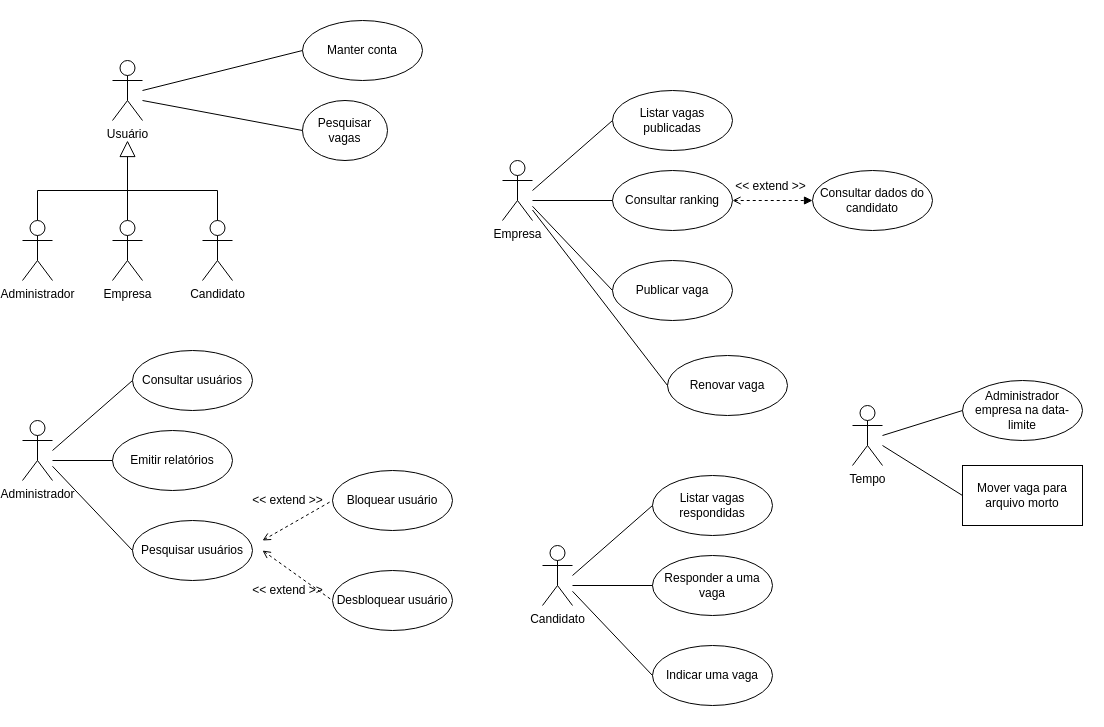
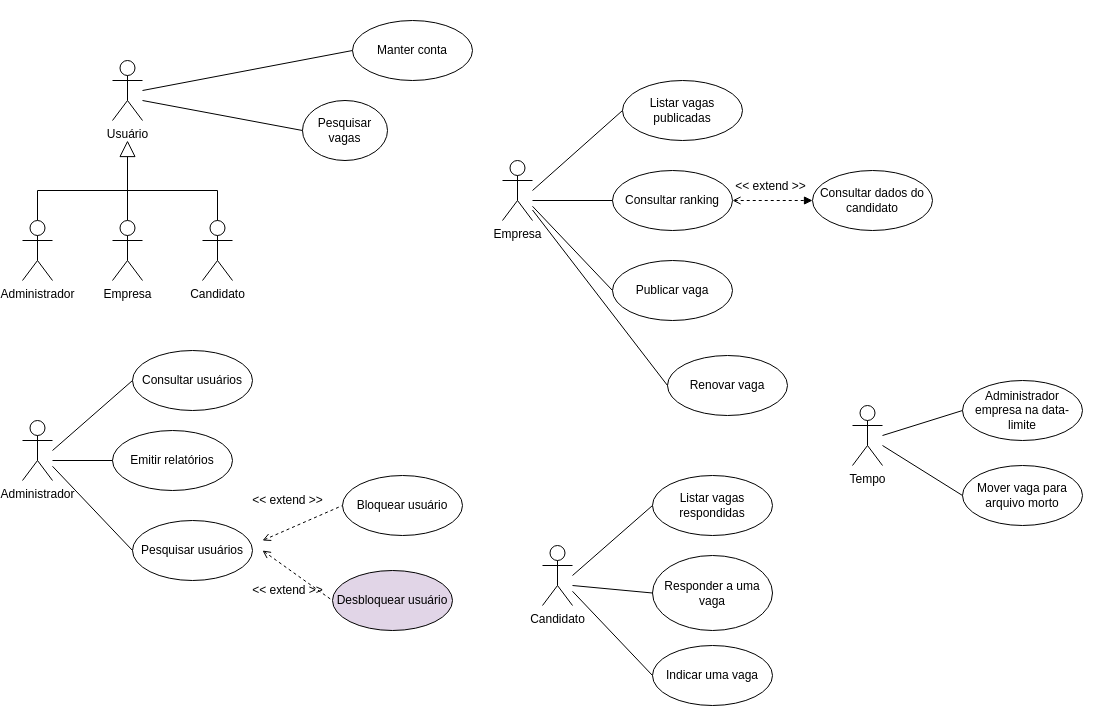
  <mxCell id="0" />
  <mxCell id="1" parent="0" />
  <mxCell id="2" style="edgeStyle=orthogonalEdgeStyle;rounded=0;orthogonalLoop=1;jettySize=auto;html=1;endArrow=block;endFill=0;endSize=14;" parent="1" source="3" edge="1"><mxGeometry relative="1" as="geometry"><mxPoint x="125" y="140" as="targetPoint" /></mxGeometry></mxCell>
  <mxCell id="3" value="Empresa" style="shape=umlActor;verticalLabelPosition=bottom;verticalAlign=top;html=1;outlineConnect=0;" parent="1" vertex="1"><mxGeometry x="110" y="220" width="30" height="60" as="geometry" /></mxCell>
  <mxCell id="4" value="Candidato" style="shape=umlActor;verticalLabelPosition=bottom;verticalAlign=top;html=1;outlineConnect=0;" parent="1" vertex="1"><mxGeometry x="200" y="220" width="30" height="60" as="geometry" /></mxCell>
  <mxCell id="5" value="Usuário" style="shape=umlActor;verticalLabelPosition=bottom;verticalAlign=top;html=1;outlineConnect=0;" parent="1" vertex="1"><mxGeometry x="110" y="60" width="30" height="60" as="geometry" /></mxCell>
  <mxCell id="6" style="edgeStyle=orthogonalEdgeStyle;rounded=0;orthogonalLoop=1;jettySize=auto;html=1;endArrow=none;endFill=0;strokeWidth=1;entryX=0.5;entryY=0;entryDx=0;entryDy=0;entryPerimeter=0;" parent="1" source="7" target="4" edge="1"><mxGeometry relative="1" as="geometry"><mxPoint x="35" y="170" as="targetPoint" /><Array as="points"><mxPoint x="35" y="190" /><mxPoint x="215" y="190" /></Array></mxGeometry></mxCell>
  <mxCell id="7" value="Administrador" style="shape=umlActor;verticalLabelPosition=bottom;verticalAlign=top;html=1;outlineConnect=0;" parent="1" vertex="1"><mxGeometry x="20" y="220" width="30" height="60" as="geometry" /></mxCell>
- <mxCell id="8" value="Manter conta" style="ellipse;whiteSpace=wrap;html=1;" parent="1" vertex="1"><mxGeometry x="300" y="20" width="120" height="60" as="geometry" /></mxCell>
+ <mxCell id="8" value="Manter conta" style="ellipse;whiteSpace=wrap;html=1;" parent="1" vertex="1"><mxGeometry x="350" y="20" width="120" height="60" as="geometry" /></mxCell>
  <mxCell id="9" value="Pesquisar vagas" style="ellipse;whiteSpace=wrap;html=1;" parent="1" vertex="1"><mxGeometry x="300" y="100" width="85" height="60" as="geometry" /></mxCell>
  <mxCell id="10" value="" style="endArrow=none;html=1;strokeWidth=1;entryX=0;entryY=0.5;entryDx=0;entryDy=0;" parent="1" target="8" edge="1"><mxGeometry width="50" height="50" relative="1" as="geometry"><mxPoint x="140" y="90" as="sourcePoint" /><mxPoint x="190" y="40" as="targetPoint" /></mxGeometry></mxCell>
  <mxCell id="11" value="" style="endArrow=none;html=1;strokeWidth=1;entryX=0;entryY=0.5;entryDx=0;entryDy=0;" parent="1" target="9" edge="1"><mxGeometry width="50" height="50" relative="1" as="geometry"><mxPoint x="140" y="100" as="sourcePoint" /><mxPoint x="300" y="60" as="targetPoint" /></mxGeometry></mxCell>
  <mxCell id="12" value="Administrador" style="shape=umlActor;verticalLabelPosition=bottom;verticalAlign=top;html=1;outlineConnect=0;" parent="1" vertex="1"><mxGeometry x="20" y="420" width="30" height="60" as="geometry" /></mxCell>
  <mxCell id="13" value="Consultar usuários" style="ellipse;whiteSpace=wrap;html=1;" parent="1" vertex="1"><mxGeometry x="130" y="350" width="120" height="60" as="geometry" /></mxCell>
  <mxCell id="14" value="Emitir relatórios" style="ellipse;whiteSpace=wrap;html=1;" parent="1" vertex="1"><mxGeometry x="110" y="430" width="120" height="60" as="geometry" /></mxCell>
  <mxCell id="15" value="Pesquisar usuários" style="ellipse;whiteSpace=wrap;html=1;" parent="1" vertex="1"><mxGeometry x="130" y="520" width="120" height="60" as="geometry" /></mxCell>
- <mxCell id="16" value="Desbloquear usuário" style="ellipse;whiteSpace=wrap;html=1;" parent="1" vertex="1"><mxGeometry x="330" y="570" width="120" height="60" as="geometry" /></mxCell>
- <mxCell id="17" value="Bloquear usuário" style="ellipse;whiteSpace=wrap;html=1;" parent="1" vertex="1"><mxGeometry x="330" y="470" width="120" height="60" as="geometry" /></mxCell>
+ <mxCell id="16" value="Desbloquear usuário" style="ellipse;whiteSpace=wrap;html=1;fillColor=#e1d5e7;" parent="1" vertex="1"><mxGeometry x="330" y="570" width="120" height="60" as="geometry" /></mxCell>
+ <mxCell id="17" value="Bloquear usuário" style="ellipse;whiteSpace=wrap;html=1;" parent="1" vertex="1"><mxGeometry x="340" y="475" width="120" height="60" as="geometry" /></mxCell>
  <mxCell id="18" value="" style="endArrow=none;html=1;strokeWidth=1;entryX=0;entryY=0.5;entryDx=0;entryDy=0;" parent="1" target="13" edge="1"><mxGeometry width="50" height="50" relative="1" as="geometry"><mxPoint x="50" y="450" as="sourcePoint" /><mxPoint x="210" y="420" as="targetPoint" /></mxGeometry></mxCell>
  <mxCell id="19" value="" style="endArrow=none;html=1;strokeWidth=1;entryX=0;entryY=0.5;entryDx=0;entryDy=0;" parent="1" source="12" target="15" edge="1"><mxGeometry width="50" height="50" relative="1" as="geometry"><mxPoint x="0" y="710" as="sourcePoint" /><mxPoint x="160" y="670" as="targetPoint" /></mxGeometry></mxCell>
  <mxCell id="20" value="" style="endArrow=none;html=1;strokeWidth=1;entryX=0;entryY=0.5;entryDx=0;entryDy=0;" parent="1" target="14" edge="1"><mxGeometry width="50" height="50" relative="1" as="geometry"><mxPoint x="50" y="460" as="sourcePoint" /><mxPoint x="330" y="470" as="targetPoint" /></mxGeometry></mxCell>
  <mxCell id="21" value="" style="endArrow=none;dashed=1;html=1;strokeWidth=1;entryX=0;entryY=0.5;entryDx=0;entryDy=0;startArrow=open;startFill=0;" parent="1" target="17" edge="1"><mxGeometry width="50" height="50" relative="1" as="geometry"><mxPoint x="260" y="540" as="sourcePoint" /><mxPoint x="330" y="540" as="targetPoint" /></mxGeometry></mxCell>
  <mxCell id="22" value="" style="endArrow=none;dashed=1;html=1;strokeWidth=1;entryX=0;entryY=0.5;entryDx=0;entryDy=0;startArrow=open;startFill=0;" parent="1" target="16" edge="1"><mxGeometry width="50" height="50" relative="1" as="geometry"><mxPoint x="260" y="550" as="sourcePoint" /><mxPoint x="340" y="510" as="targetPoint" /></mxGeometry></mxCell>
  <mxCell id="23" value="&amp;lt;&amp;lt; extend &amp;gt;&amp;gt;" style="text;html=1;align=center;verticalAlign=middle;resizable=0;points=[];autosize=1;" parent="1" vertex="1"><mxGeometry x="240" y="490" width="90" height="20" as="geometry" /></mxCell>
  <mxCell id="24" value="&amp;lt;&amp;lt; extend &amp;gt;&amp;gt;" style="text;html=1;align=center;verticalAlign=middle;resizable=0;points=[];autosize=1;" parent="1" vertex="1"><mxGeometry x="240" y="580" width="90" height="20" as="geometry" /></mxCell>
  <mxCell id="25" value="Empresa" style="shape=umlActor;verticalLabelPosition=bottom;verticalAlign=top;html=1;outlineConnect=0;" parent="1" vertex="1"><mxGeometry x="500" y="160" width="30" height="60" as="geometry" /></mxCell>
- <mxCell id="26" value="Listar vagas publicadas" style="ellipse;whiteSpace=wrap;html=1;" parent="1" vertex="1"><mxGeometry x="610" y="90" width="120" height="60" as="geometry" /></mxCell>
+ <mxCell id="26" value="Listar vagas publicadas" style="ellipse;whiteSpace=wrap;html=1;" parent="1" vertex="1"><mxGeometry x="620" y="80" width="120" height="60" as="geometry" /></mxCell>
  <mxCell id="27" value="Consultar ranking" style="ellipse;whiteSpace=wrap;html=1;" parent="1" vertex="1"><mxGeometry x="610" y="170" width="120" height="60" as="geometry" /></mxCell>
  <mxCell id="28" value="Publicar vaga" style="ellipse;whiteSpace=wrap;html=1;" parent="1" vertex="1"><mxGeometry x="610" y="260" width="120" height="60" as="geometry" /></mxCell>
  <mxCell id="29" value="Consultar dados do candidato" style="ellipse;whiteSpace=wrap;html=1;" parent="1" vertex="1"><mxGeometry x="810" y="170" width="120" height="60" as="geometry" /></mxCell>
  <mxCell id="30" value="" style="endArrow=none;html=1;strokeWidth=1;entryX=0;entryY=0.5;entryDx=0;entryDy=0;" parent="1" target="26" edge="1"><mxGeometry width="50" height="50" relative="1" as="geometry"><mxPoint x="530" y="190" as="sourcePoint" /><mxPoint x="690" y="160" as="targetPoint" /></mxGeometry></mxCell>
  <mxCell id="31" value="" style="endArrow=none;html=1;strokeWidth=1;entryX=0;entryY=0.5;entryDx=0;entryDy=0;" parent="1" source="25" target="28" edge="1"><mxGeometry width="50" height="50" relative="1" as="geometry"><mxPoint x="480" y="450" as="sourcePoint" /><mxPoint x="640" y="410" as="targetPoint" /></mxGeometry></mxCell>
  <mxCell id="32" value="" style="endArrow=none;html=1;strokeWidth=1;entryX=0;entryY=0.5;entryDx=0;entryDy=0;" parent="1" target="27" edge="1"><mxGeometry width="50" height="50" relative="1" as="geometry"><mxPoint x="530" y="200" as="sourcePoint" /><mxPoint x="810" y="210" as="targetPoint" /></mxGeometry></mxCell>
  <mxCell id="33" value="" style="endArrow=block;dashed=1;html=1;strokeWidth=1;entryX=0;entryY=0.5;entryDx=0;entryDy=0;startArrow=open;startFill=0;exitX=1;exitY=0.5;exitDx=0;exitDy=0;" parent="1" source="27" target="29" edge="1"><mxGeometry width="50" height="50" relative="1" as="geometry"><mxPoint x="740" y="280" as="sourcePoint" /><mxPoint x="810" y="280" as="targetPoint" /></mxGeometry></mxCell>
  <mxCell id="34" value="&amp;lt;&amp;lt; extend &amp;gt;&amp;gt;" style="text;html=1;align=center;verticalAlign=middle;resizable=0;points=[];autosize=1;" parent="1" vertex="1"><mxGeometry x="723" y="176" width="90" height="20" as="geometry" /></mxCell>
  <mxCell id="35" value="Renovar vaga" style="ellipse;whiteSpace=wrap;html=1;" parent="1" vertex="1"><mxGeometry x="665" y="355" width="120" height="60" as="geometry" /></mxCell>
  <mxCell id="36" value="" style="endArrow=none;html=1;strokeWidth=1;entryX=0;entryY=0.5;entryDx=0;entryDy=0;" parent="1" source="25" target="35" edge="1"><mxGeometry width="50" height="50" relative="1" as="geometry"><mxPoint x="515" y="297.899" as="sourcePoint" /><mxPoint x="595" y="382.11" as="targetPoint" /></mxGeometry></mxCell>
  <mxCell id="37" value="Candidato" style="shape=umlActor;verticalLabelPosition=bottom;verticalAlign=top;html=1;outlineConnect=0;" parent="1" vertex="1"><mxGeometry x="540" y="545" width="30" height="60" as="geometry" /></mxCell>
  <mxCell id="38" value="Listar vagas respondidas" style="ellipse;whiteSpace=wrap;html=1;" parent="1" vertex="1"><mxGeometry x="650" y="475" width="120" height="60" as="geometry" /></mxCell>
- <mxCell id="39" value="Responder a uma vaga" style="ellipse;whiteSpace=wrap;html=1;" parent="1" vertex="1"><mxGeometry x="650" y="555" width="120" height="60" as="geometry" /></mxCell>
+ <mxCell id="39" value="Responder a uma vaga" style="ellipse;whiteSpace=wrap;html=1;" parent="1" vertex="1"><mxGeometry x="650" y="555" width="120" height="75" as="geometry" /></mxCell>
  <mxCell id="40" value="Indicar uma vaga" style="ellipse;whiteSpace=wrap;html=1;" parent="1" vertex="1"><mxGeometry x="650" y="645" width="120" height="60" as="geometry" /></mxCell>
  <mxCell id="41" value="" style="endArrow=none;html=1;strokeWidth=1;entryX=0;entryY=0.5;entryDx=0;entryDy=0;" parent="1" target="38" edge="1"><mxGeometry width="50" height="50" relative="1" as="geometry"><mxPoint x="570" y="575" as="sourcePoint" /><mxPoint x="730" y="545" as="targetPoint" /></mxGeometry></mxCell>
  <mxCell id="42" value="" style="endArrow=none;html=1;strokeWidth=1;entryX=0;entryY=0.5;entryDx=0;entryDy=0;" parent="1" source="37" target="40" edge="1"><mxGeometry width="50" height="50" relative="1" as="geometry"><mxPoint x="520" y="835" as="sourcePoint" /><mxPoint x="680" y="795" as="targetPoint" /></mxGeometry></mxCell>
  <mxCell id="43" value="" style="endArrow=none;html=1;strokeWidth=1;entryX=0;entryY=0.5;entryDx=0;entryDy=0;" parent="1" target="39" edge="1"><mxGeometry width="50" height="50" relative="1" as="geometry"><mxPoint x="570" y="585" as="sourcePoint" /><mxPoint x="850" y="595" as="targetPoint" /></mxGeometry></mxCell>
  <mxCell id="44" value="Tempo" style="shape=umlActor;verticalLabelPosition=bottom;verticalAlign=top;html=1;outlineConnect=0;" parent="1" vertex="1"><mxGeometry x="850" y="405" width="30" height="60" as="geometry" /></mxCell>
  <mxCell id="45" value="Administrador empresa na data-limite" style="ellipse;whiteSpace=wrap;html=1;" parent="1" vertex="1"><mxGeometry x="960" y="380" width="120" height="60" as="geometry" /></mxCell>
- <mxCell id="46" value="Mover vaga para arquivo morto" style="whiteSpace=wrap;html=1;rounded=0;" parent="1" vertex="1"><mxGeometry x="960" y="465" width="120" height="60" as="geometry" /></mxCell>
+ <mxCell id="46" value="Mover vaga para arquivo morto" style="ellipse;whiteSpace=wrap;html=1;" parent="1" vertex="1"><mxGeometry x="960" y="465" width="120" height="60" as="geometry" /></mxCell>
  <mxCell id="47" value="" style="endArrow=none;html=1;strokeWidth=1;entryX=0;entryY=0.5;entryDx=0;entryDy=0;" parent="1" target="45" edge="1"><mxGeometry width="50" height="50" relative="1" as="geometry"><mxPoint x="880" y="435" as="sourcePoint" /><mxPoint x="1040" y="405" as="targetPoint" /></mxGeometry></mxCell>
  <mxCell id="48" value="" style="endArrow=none;html=1;strokeWidth=1;entryX=0;entryY=0.5;entryDx=0;entryDy=0;" parent="1" target="46" edge="1"><mxGeometry width="50" height="50" relative="1" as="geometry"><mxPoint x="880" y="445" as="sourcePoint" /><mxPoint x="1160" y="455" as="targetPoint" /></mxGeometry></mxCell>
